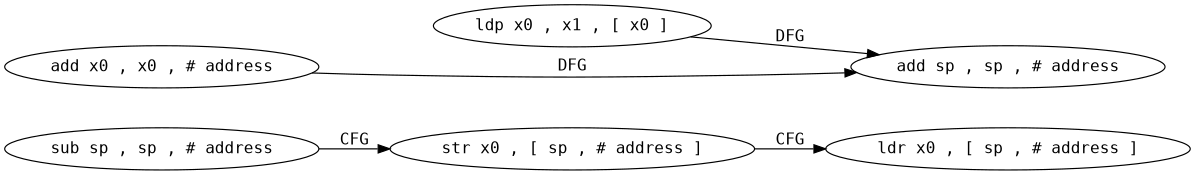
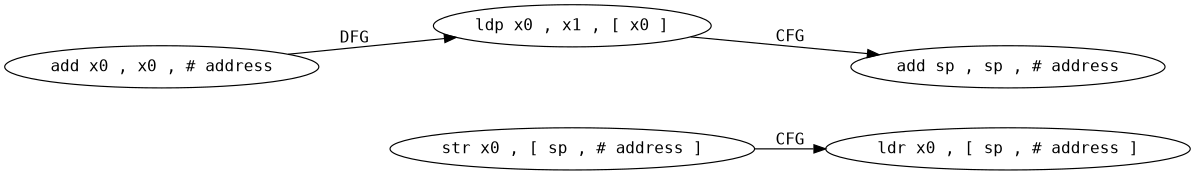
  digraph {
    fontname="DejaVu Sans Mono"
    rankdir=LR
    node [fontname="DejaVu Sans Mono"]
    edge [fontname="DejaVu Sans Mono"]
-   n1 [label="sub sp , sp , # address"]
    n2 [label="str x0 , [ sp , # address ]"]
    n3 [label="ldr x0 , [ sp , # address ]"]
    n4 [label="add x0 , x0 , # address"]
    n5 [label="ldp x0 , x1 , [ x0 ]"]
    n6 [label="add sp , sp , # address"]
-   n1 -> n2 [label=CFG]
    n2 -> n3 [label=CFG]
-   n4 -> n6 [label=DFG]
-   n5 -> n6 [label=DFG]
+   n4 -> n5 [label=DFG]
+   n5 -> n6 [label=CFG]
  }
